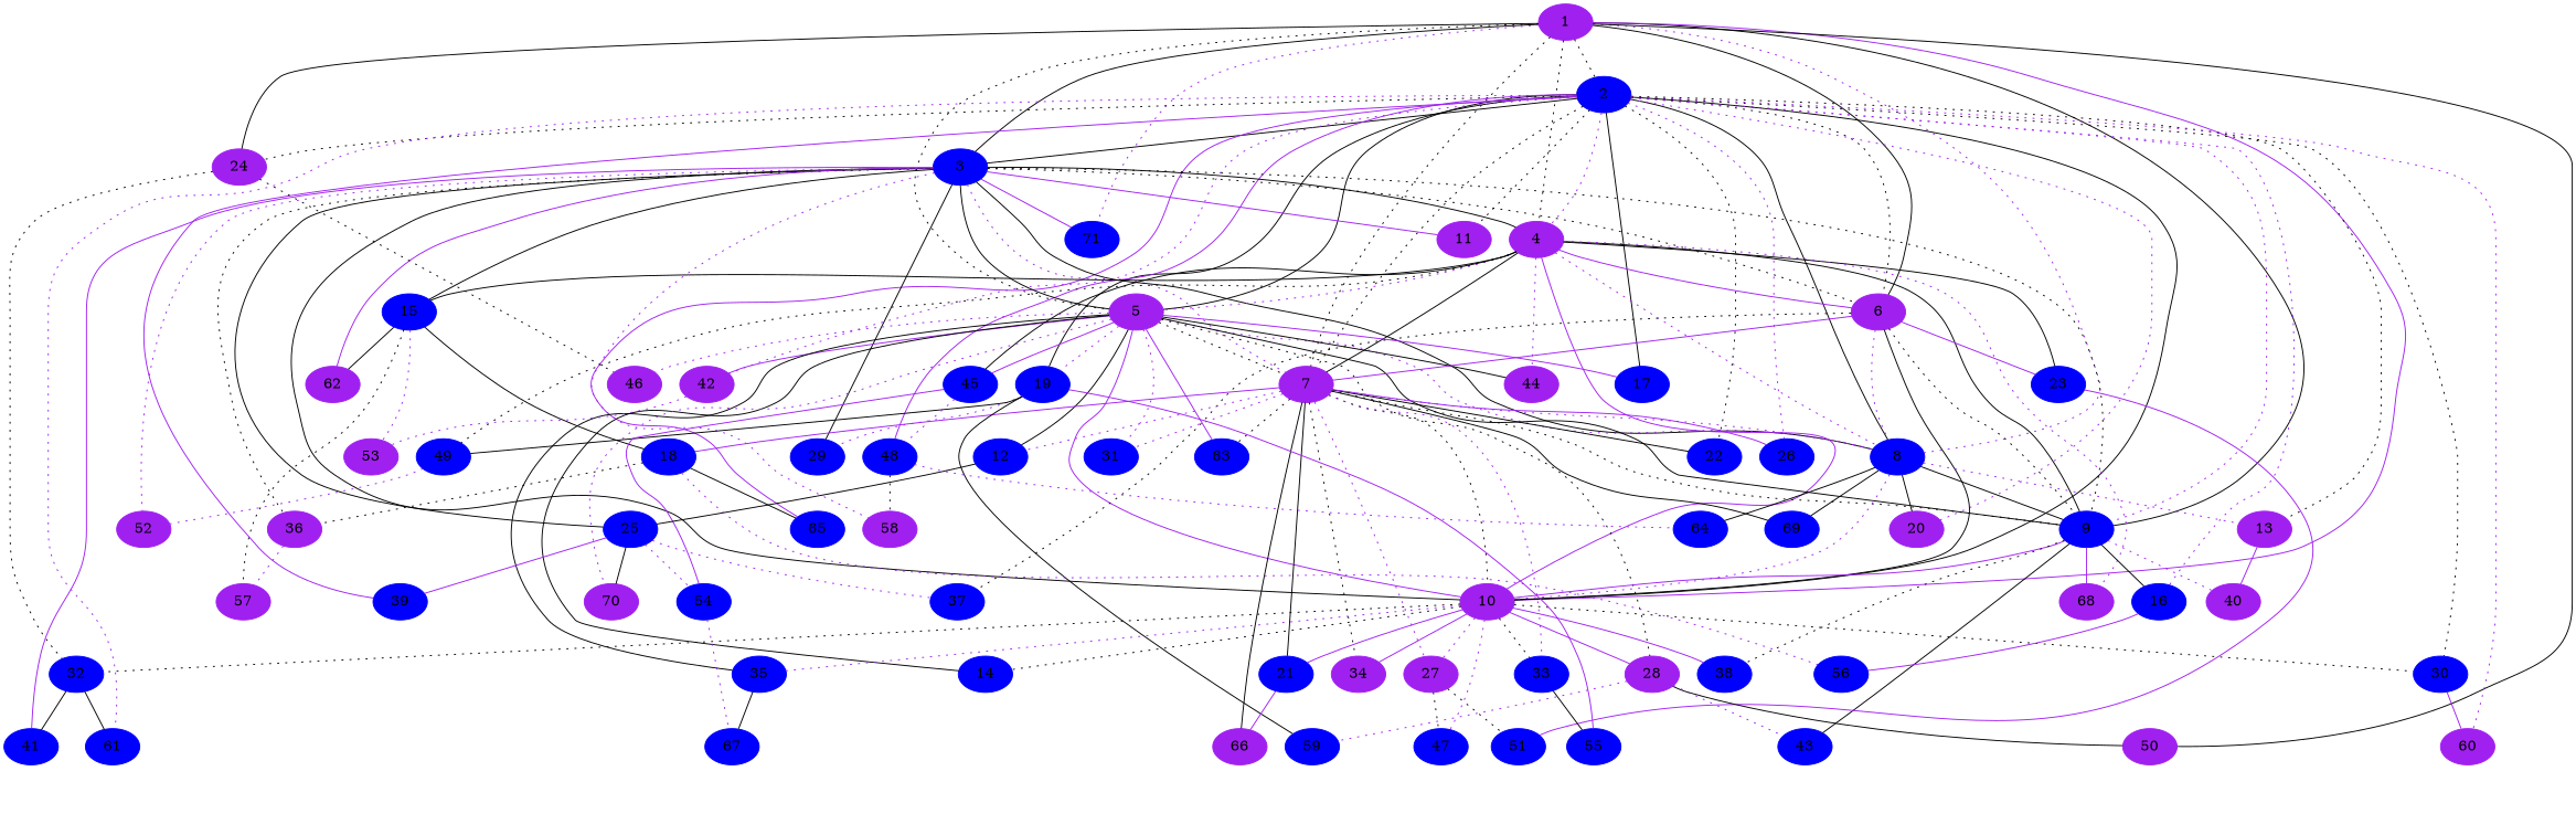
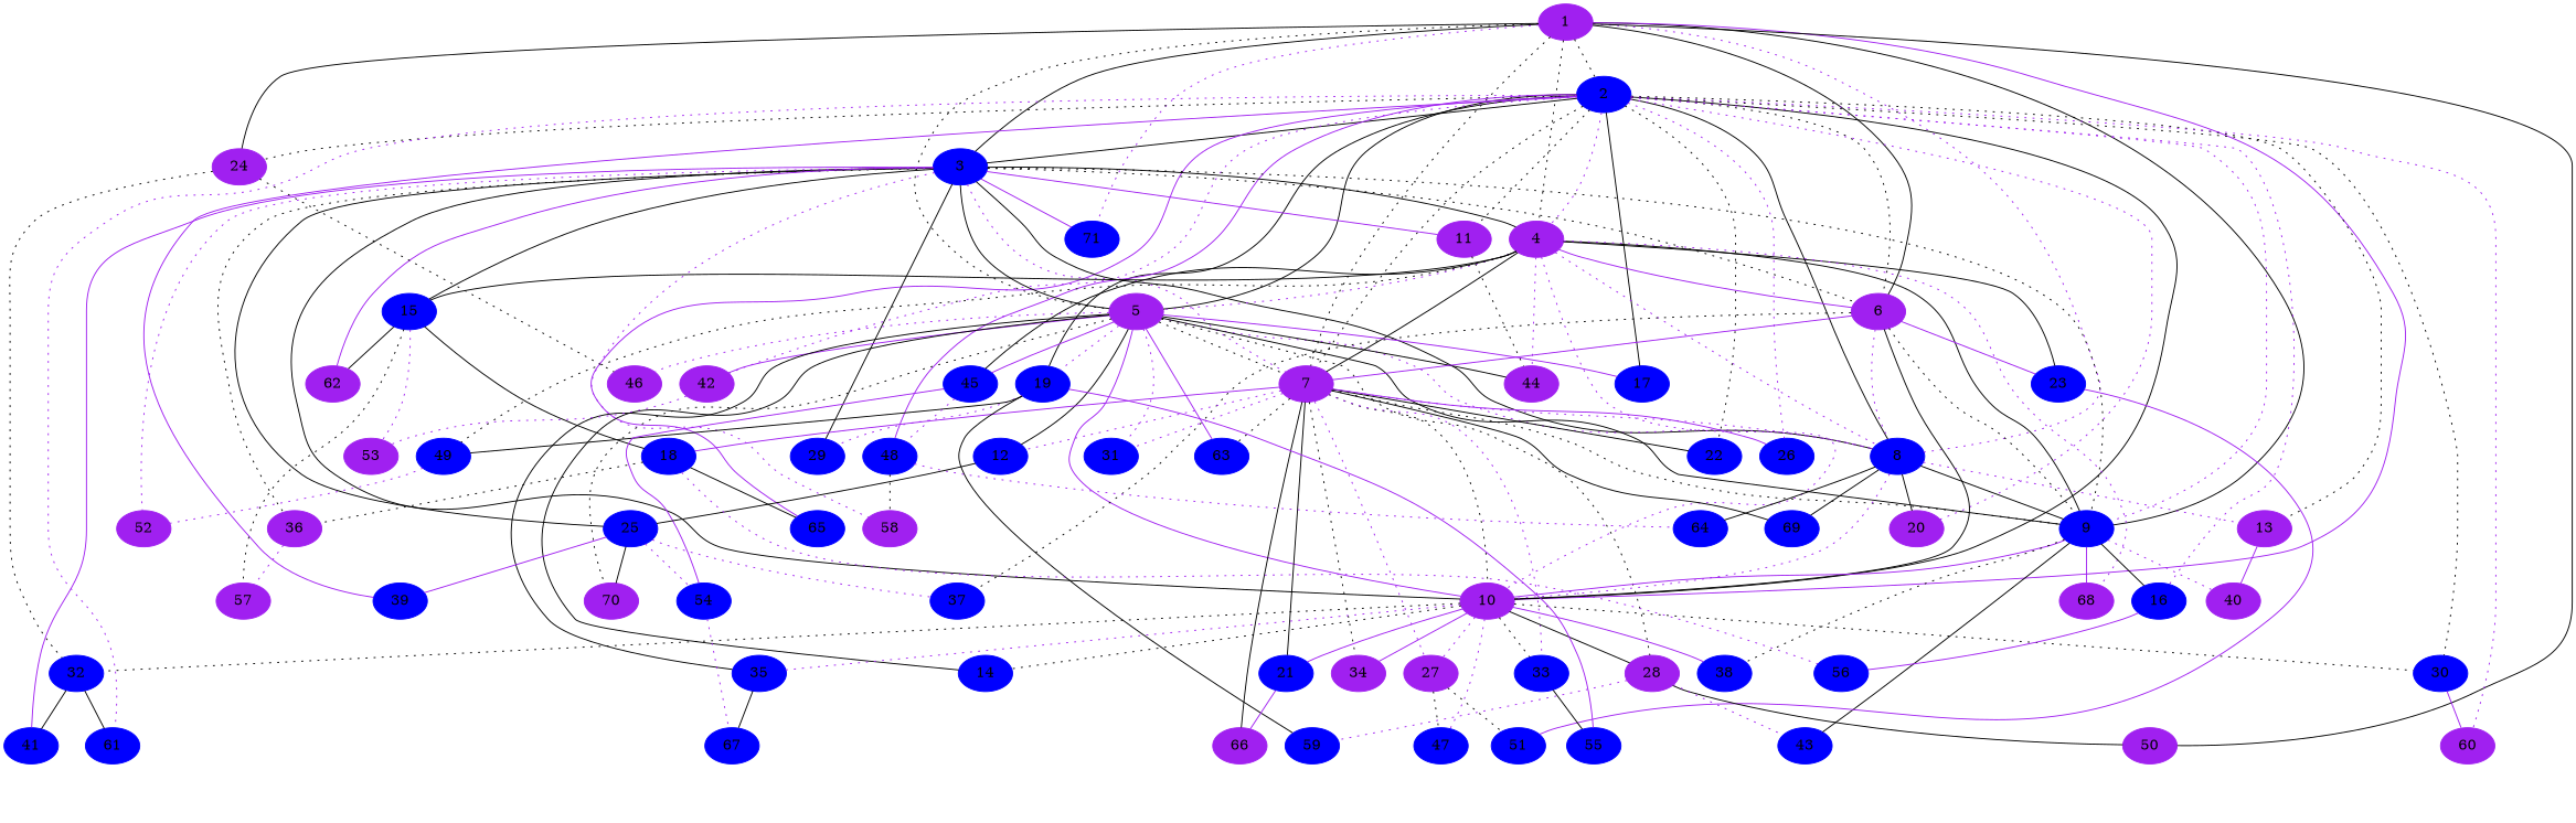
  graph {
    fontname="DejaVu Serif"
    node [color=blue fontname="DejaVu Serif" style=filled]
    edge [color=black fontname="DejaVu Serif" style=solid]
    1 [color=purple]
    2
    3
    4 [color=purple]
    5 [color=purple]
    6 [color=purple]
    7 [color=purple]
    8
    9
    10 [color=purple]
    24 [color=purple]
    50 [color=purple]
    71
    11 [color=purple]
    13 [color=purple]
    16
    17
    19
    20 [color=purple]
    22
    26
    30
    39
    42 [color=purple]
    48
    60 [color=purple]
    61
    65
    15
    25
    29
    36 [color=purple]
    41
    52 [color=purple]
    58 [color=purple]
    62 [color=purple]
    23
    44 [color=purple]
    45
    49
    68 [color=purple]
    12
    14
    28 [color=purple]
    31
    35
    46 [color=purple]
    63
    70 [color=purple]
    37
    18
    21
    27 [color=purple]
    33
    34 [color=purple]
    66 [color=purple]
    69
    64
    38
    40 [color=purple]
    43
    32
    47
    56
    55
    59
    53 [color=purple]
    57 [color=purple]
    54
    51
    67
    1 -- 2 [style=dotted]
    1 -- 3
    1 -- 4 [style=dotted]
    1 -- 5 [style=dotted]
    1 -- 6
    1 -- 7 [style=dotted]
    1 -- 8 [color=purple style=dotted]
    1 -- 9
    1 -- 10 [color=purple]
    1 -- 24
    1 -- 50
    1 -- 71 [color=purple style=dotted]
    2 -- 3
    2 -- 4 [color=purple style=dotted]
    2 -- 5
    2 -- 6 [style=dotted]
    2 -- 7 [style=dotted]
    2 -- 8
    2 -- 9 [color=purple style=dotted]
    2 -- 10
    2 -- 24 [style=dotted]
    2 -- 11 [style=dotted]
    2 -- 13 [style=dotted]
    2 -- 16 [color=purple style=dotted]
    2 -- 17
    2 -- 19
    2 -- 20 [color=purple style=dotted]
    2 -- 22 [style=dotted]
    2 -- 26 [color=purple style=dotted]
    2 -- 30 [style=dotted]
    2 -- 39 [color=purple]
    2 -- 42 [color=purple style=dotted]
    2 -- 48 [color=purple]
    2 -- 60 [color=purple style=dotted]
    2 -- 61 [color=purple style=dotted]
    2 -- 65 [color=purple]
    3 -- 4
    3 -- 5
    3 -- 6 [style=dotted]
    3 -- 7 [color=purple style=dotted]
    3 -- 8
    3 -- 9 [style=dotted]
    3 -- 10
    3 -- 71 [color=purple]
    3 -- 11 [color=purple]
    3 -- 15
    3 -- 25
    3 -- 29
    3 -- 36 [style=dotted]
    3 -- 41 [color=purple]
    3 -- 52 [color=purple style=dotted]
    3 -- 58 [color=purple style=dotted]
    3 -- 62 [color=purple]
    4 -- 5 [color=purple style=dotted]
    4 -- 6 [color=purple]
    4 -- 7
    4 -- 8 [color=purple style=dotted]
    4 -- 9
-   4 -- 10 [color=purple]
+   4 -- 10 [color=purple style=dotted]
    4 -- 15
    4 -- 23
    4 -- 44 [color=purple style=dotted]
    4 -- 45
    4 -- 49 [style=dotted]
    4 -- 68 [color=purple style=dotted]
    5 -- 7 [style=dotted]
    5 -- 8 [color=purple style=dotted]
    5 -- 9
    5 -- 10 [color=purple]
    5 -- 17 [color=purple]
    5 -- 19 [color=purple style=dotted]
    5 -- 42 [color=purple]
    5 -- 44
    5 -- 45 [color=purple]
    5 -- 12
    5 -- 14
    5 -- 28 [style=dotted]
    5 -- 31 [color=purple style=dotted]
    5 -- 35
    5 -- 46 [color=purple style=dotted]
    5 -- 63 [color=purple]
-   5 -- 70 [color=purple style=dotted]
+   5 -- 70 [style=dotted]
    6 -- 7 [color=purple]
    6 -- 8 [color=purple style=dotted]
    6 -- 9 [style=dotted]
    6 -- 10
    6 -- 23 [color=purple]
    6 -- 37 [style=dotted]
    7 -- 8 [color=purple style=dotted]
    7 -- 9 [style=dotted]
    7 -- 10 [style=dotted]
    7 -- 22
    7 -- 26 [color=purple]
    7 -- 12 [color=purple style=dotted]
    7 -- 31 [color=purple style=dotted]
    7 -- 63 [style=dotted]
    7 -- 18 [color=purple]
    7 -- 21
    7 -- 27 [color=purple style=dotted]
    7 -- 33 [color=purple style=dotted]
    7 -- 34 [style=dotted]
    7 -- 66
    7 -- 69
    8 -- 9
    8 -- 10 [color=purple style=dotted]
    8 -- 13 [color=purple style=dotted]
    8 -- 20
    8 -- 69
    8 -- 64
    9 -- 10 [color=purple]
    9 -- 16
    9 -- 68 [color=purple]
    9 -- 38 [style=dotted]
    9 -- 40 [color=purple style=dotted]
    9 -- 43
    10 -- 30 [style=dotted]
    10 -- 14 [style=dotted]
-   10 -- 28 [color=purple]
+   10 -- 28
    10 -- 35 [color=purple style=dotted]
    10 -- 21 [color=purple]
    10 -- 27 [color=purple style=dotted]
    10 -- 33 [style=dotted]
    10 -- 34 [color=purple]
    10 -- 38 [color=purple]
    10 -- 32 [style=dotted]
    10 -- 47 [color=purple style=dotted]
    24 -- 46 [style=dotted]
    24 -- 32 [style=dotted]
+   11 -- 44 [style=dotted]
    13 -- 40 [color=purple]
    16 -- 56 [color=purple]
    19 -- 29 [color=purple style=dotted]
    19 -- 49
    19 -- 55 [color=purple]
    19 -- 59
    30 -- 60 [color=purple]
    42 -- 53 [color=purple style=dotted]
    48 -- 58 [style=dotted]
    48 -- 64 [color=purple style=dotted]
    15 -- 62
    15 -- 18
    15 -- 53 [color=purple style=dotted]
    15 -- 57 [style=dotted]
    25 -- 39 [color=purple]
    25 -- 70
    25 -- 37 [color=purple style=dotted]
    25 -- 54 [color=purple style=dotted]
    36 -- 57 [color=purple style=dotted]
    23 -- 51 [color=purple]
    45 -- 48 [color=purple style=dotted]
    45 -- 54 [color=purple]
    49 -- 52 [color=purple style=dotted]
    12 -- 25
    28 -- 50
    28 -- 43 [color=purple style=dotted]
    28 -- 59 [color=purple style=dotted]
    35 -- 67
    18 -- 65
    18 -- 36 [style=dotted]
    18 -- 56 [color=purple style=dotted]
    21 -- 66 [color=purple]
    27 -- 47 [style=dotted]
    27 -- 51 [style=dotted]
    33 -- 55
    32 -- 61
    32 -- 41
    54 -- 67 [color=purple style=dotted]
  }
